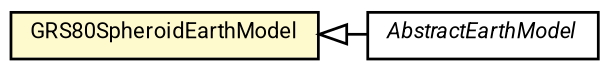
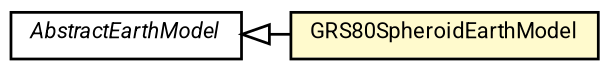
  digraph {
    nodesep=0.15
    rankdir=LR
    ranksep=0.25
    node [fontcolor=black fontname=Roboto fontsize=8 margin=0 shape=plaintext]
    n1 [height=0 label=<<table title="de.lmu.ifi.dbs.elki.math.geodesy.AbstractEarthModel" border="0" cellborder="1" cellspacing="0" cellpadding="2" href="AbstractEarthModel.html" target="_parent"> 		<tr><td><table border="0" cellspacing="0" cellpadding="1"> 		<tr><td align="center" balign="center"> <font face="Roboto"><i>AbstractEarthModel</i></font> </td></tr> 		</table></td></tr> 		</table>> width=0]
    n2 [height=0 label=<<table title="de.lmu.ifi.dbs.elki.math.geodesy.GRS80SpheroidEarthModel" border="0" cellborder="1" cellspacing="0" cellpadding="2" bgcolor="lemonChiffon" href="GRS80SpheroidEarthModel.html" target="_parent"> 		<tr><td><table border="0" cellspacing="0" cellpadding="1"> 		<tr><td align="center" balign="center"> <font face="Roboto">GRS80SpheroidEarthModel</font> </td></tr> 		</table></td></tr> 		</table>> width=0]
-   n2 -> n1 [arrowtail=empty color=black dir=back fontname=Roboto fontsize=7 labelfontname=Roboto labelfontsize=7 weight=10]
+   n1 -> n2 [arrowtail=empty color=black dir=back fontname=Roboto fontsize=7 labelfontname=Roboto labelfontsize=7 weight=10]
  }
